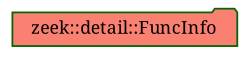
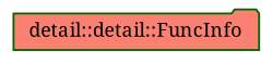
  digraph {
    rankdir=TB
    fontname="Noto Serif"
-   n1 [color=darkgreen fillcolor=salmon fontname="Noto Serif" fontsize=10 height=0.2 label="zeek::detail::FuncInfo" shape=folder style=filled width=0.4]
+   n1 [color=darkgreen fillcolor=salmon fontname="Noto Serif" fontsize=10 height=0.2 label="detail::detail::FuncInfo" shape=folder style=filled width=0.4]
  }
